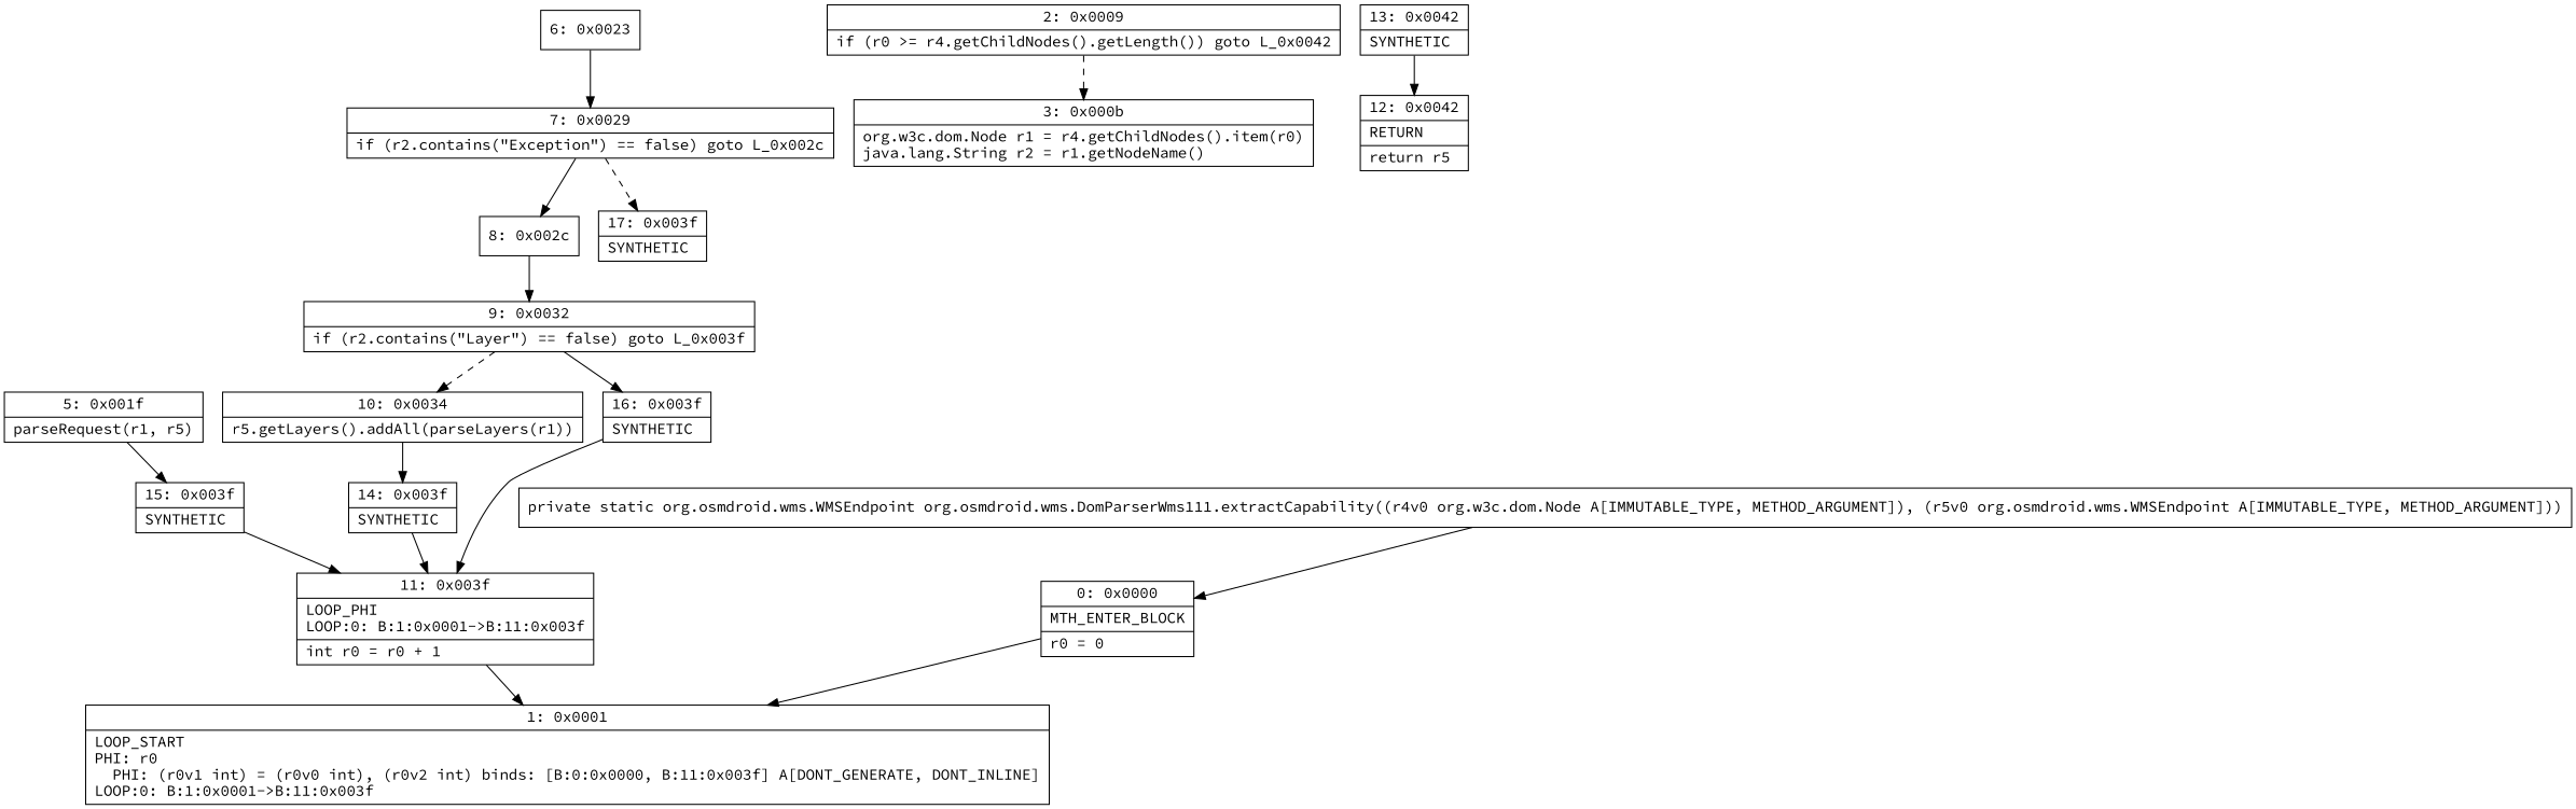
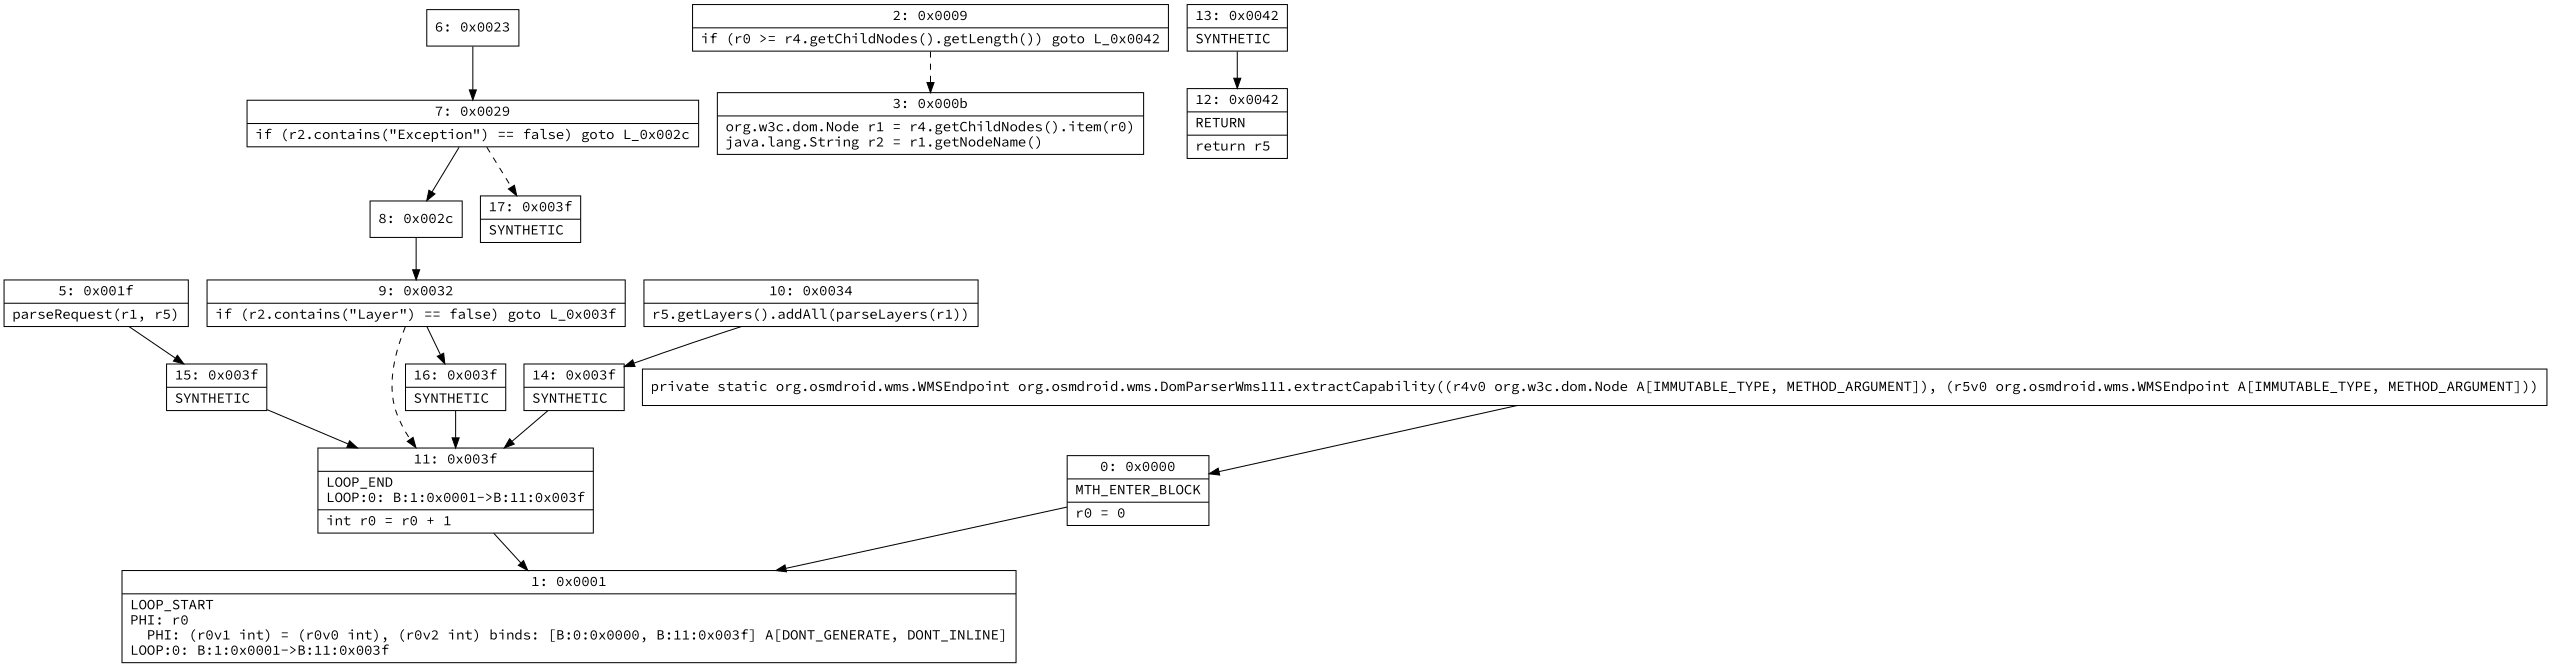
  digraph {
    fontname="Source Code Pro"
    node [fontname="Source Code Pro" shape=record]
    edge [fontname="Source Code Pro"]
    n1 [label="{0\:\ 0x0000|MTH_ENTER_BLOCK\l|r0 = 0\l}"]
    n2 [label="{1\:\ 0x0001|LOOP_START\lPHI: r0 \l  PHI: (r0v1 int) = (r0v0 int), (r0v2 int) binds: [B:0:0x0000, B:11:0x003f] A[DONT_GENERATE, DONT_INLINE]\lLOOP:0: B:1:0x0001\-\>B:11:0x003f\l}"]
    n3 [label="{2\:\ 0x0009|if (r0 \>= r4.getChildNodes().getLength()) goto L_0x0042\l}"]
    n4 [label="{3\:\ 0x000b|org.w3c.dom.Node r1 = r4.getChildNodes().item(r0)\ljava.lang.String r2 = r1.getNodeName()\l}"]
    n5 [label="{13\:\ 0x0042|SYNTHETIC\l}"]
    n6 [label="{12\:\ 0x0042|RETURN\l|return r5\l}"]
    n7 [label="{5\:\ 0x001f|parseRequest(r1, r5)\l}"]
    n8 [label="{15\:\ 0x003f|SYNTHETIC\l}"]
    n9 [label="{6\:\ 0x0023}"]
    n10 [label="{7\:\ 0x0029|if (r2.contains(\"Exception\") == false) goto L_0x002c\l}"]
-   n11 [label="{11\:\ 0x003f|LOOP_PHI\lLOOP:0: B:1:0x0001\-\>B:11:0x003f\l|int r0 = r0 + 1\l}"]
+   n11 [label="{11\:\ 0x003f|LOOP_END\lLOOP:0: B:1:0x0001\-\>B:11:0x003f\l|int r0 = r0 + 1\l}"]
    n12 [label="{8\:\ 0x002c}"]
    n13 [label="{17\:\ 0x003f|SYNTHETIC\l}"]
    n14 [label="{9\:\ 0x0032|if (r2.contains(\"Layer\") == false) goto L_0x003f\l}"]
    n15 [label="{10\:\ 0x0034|r5.getLayers().addAll(parseLayers(r1))\l}"]
    n16 [label="{16\:\ 0x003f|SYNTHETIC\l}"]
    n17 [label="{14\:\ 0x003f|SYNTHETIC\l}"]
    n18 [label="{private static org.osmdroid.wms.WMSEndpoint org.osmdroid.wms.DomParserWms111.extractCapability((r4v0 org.w3c.dom.Node A[IMMUTABLE_TYPE, METHOD_ARGUMENT]), (r5v0 org.osmdroid.wms.WMSEndpoint A[IMMUTABLE_TYPE, METHOD_ARGUMENT])) }"]
    n1 -> n2
    n3 -> n4 [style=dashed]
    n5 -> n6
    n7 -> n8
    n8 -> n11
    n9 -> n10
    n10 -> n12
    n10 -> n13 [style=dashed]
    n11 -> n2
    n12 -> n14
-   n14 -> n15 [style=dashed]
+   n14 -> n11 [style=dashed]
    n14 -> n16
    n15 -> n17
    n16 -> n11
    n17 -> n11
    n18 -> n1
  }
